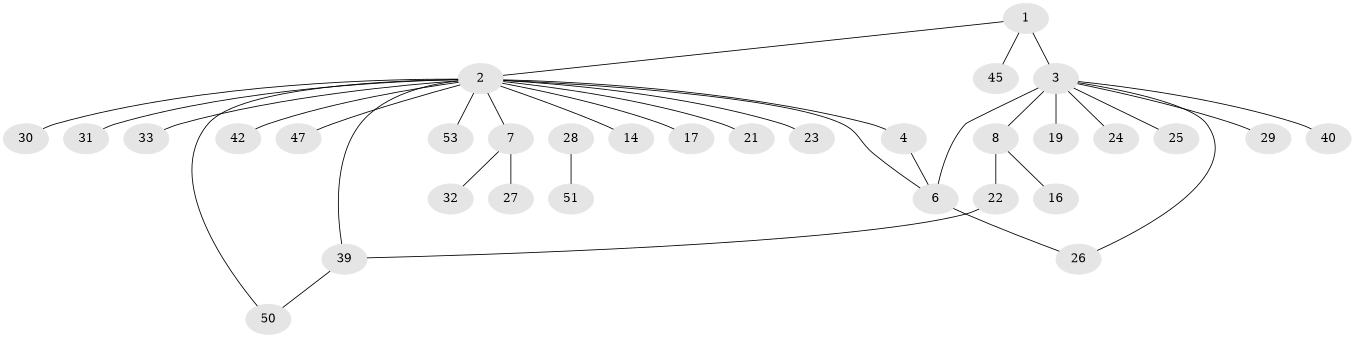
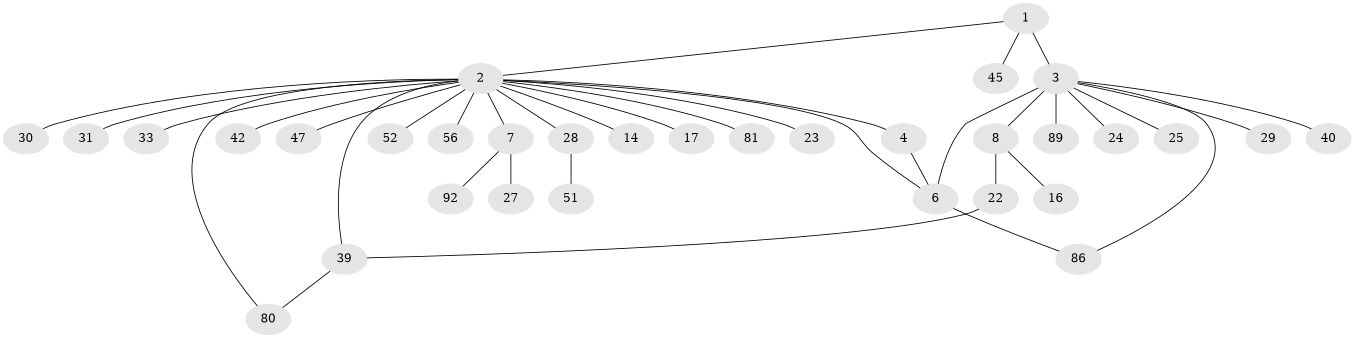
  graph {
    node [color=gray90 style=filled]
    2 [super="+10+18"]
    4
    6 [super="+12+8"]
    7 [super="+15+55"]
    14
    17
-   21
+   21 [label=81]
    23
    28
    30
    31
    33
    39 [super="+43"]
    42
    47
-   50
-   53
+   50 [label=80]
+   52
+   53 [label=56]
    1
    45
    3 [super="+35+38+36"]
    n22 [label=8 super="+9"]
-   19
+   19 [label=89]
    24
    25
-   26 [super="+56"]
+   26 [super="+56" label=86]
    29
    40
    n29 [label=27]
-   32 [super="+44+34"]
+   32 [super="+44+34" label=92]
    51
    16
    22
    2 -- 4
    2 -- 6
    2 -- 7
    2 -- 14
    2 -- 17
    2 -- 21 [weight=2]
    2 -- 23
+   2 -- 28
    2 -- 30
    2 -- 31
    2 -- 33
    2 -- 39 [weight=2]
    2 -- 42
    2 -- 47
    2 -- 50
+   2 -- 52
    2 -- 53
    4 -- 6
    6 -- 26
    7 -- n29
    7 -- 32
    28 -- 51
    39 -- 50
    1 -- 2
    1 -- 45
    1 -- 3 [weight=2]
    3 -- 6 [weight=3]
    3 -- n22
    3 -- 19
    3 -- 24
    3 -- 25
    3 -- 26
    3 -- 29
    3 -- 40
    n22 -- 16
    n22 -- 22
    22 -- 39
  }
